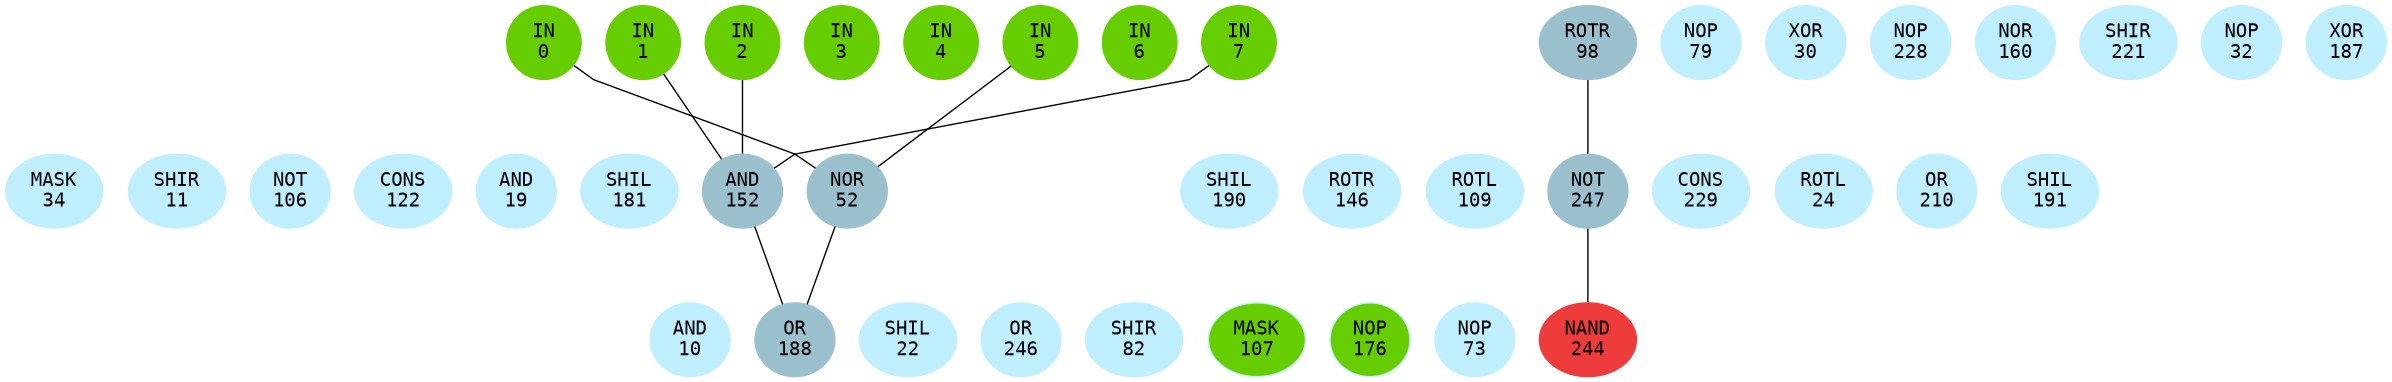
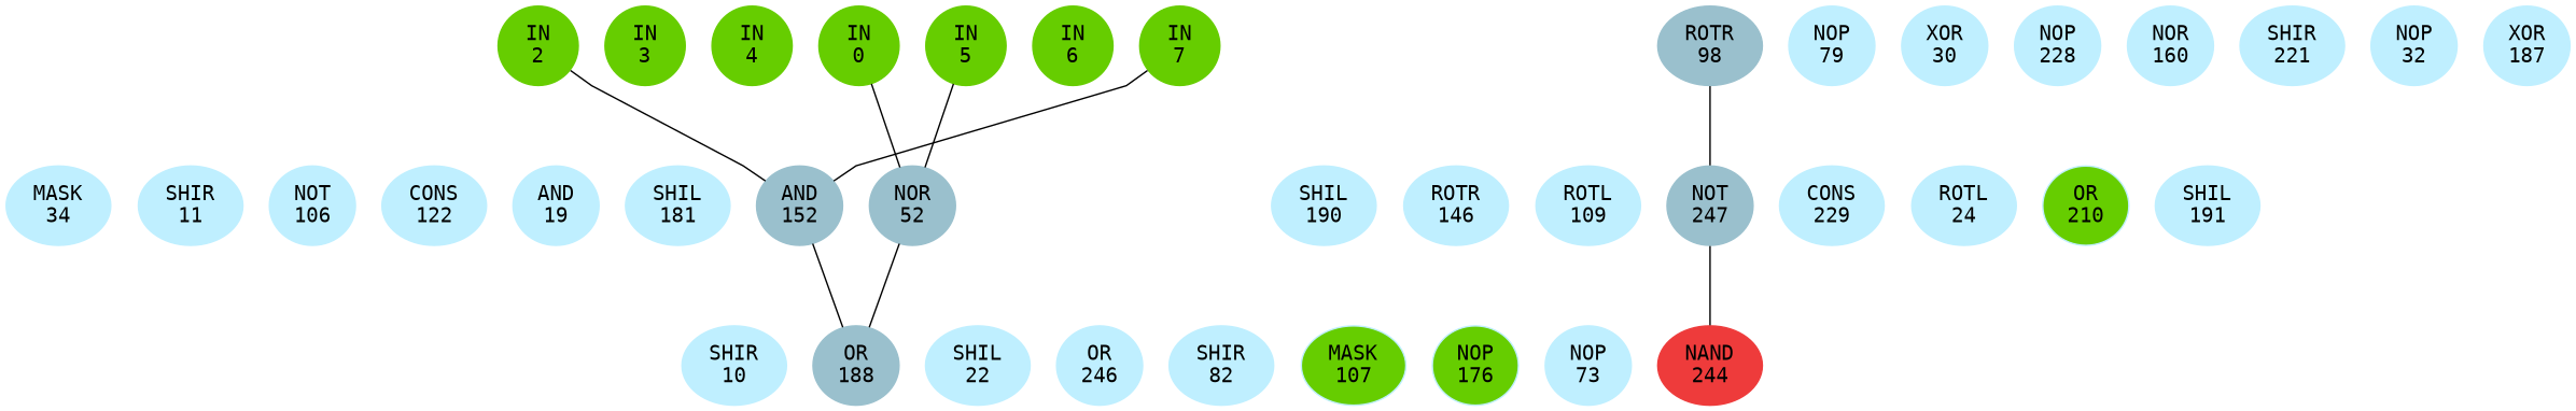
  graph {
    fontname="DejaVu Sans Mono"
    ordering=out
    rankdir=BT
    ranksep=0.75
    splines=polyline
    node [color=lightblue1 fontname="DejaVu Sans Mono" style=filled]
    edge [fontname="DejaVu Sans Mono" style=invis]
    n1 [color=chartreuse3 label="IN\n0"]
-   n2 [color=chartreuse3 label="IN\n1"]
    n3 [color=chartreuse3 label="IN\n2"]
    n4 [color=chartreuse3 label="IN\n3"]
    n5 [color=chartreuse3 label="IN\n4"]
    n6 [color=chartreuse3 label="IN\n5"]
    n7 [color=chartreuse3 label="IN\n6"]
    n8 [color=chartreuse3 label="IN\n7"]
    n9 [label="MASK\n34"]
    n10 [label="SHIR\n11"]
    n11 [label="NOT\n106"]
    n12 [label="CONS\n122"]
    n13 [label="AND\n19"]
    n14 [label="SHIL\n181"]
    n15 [color=lightblue3 label="AND\n152"]
    n16 [color=lightblue3 label="NOR\n52"]
-   n17 [label="AND\n10"]
+   n17 [label="SHIR\n10"]
    n18 [color=lightblue3 label="OR\n188"]
    n19 [label="SHIL\n22"]
    n20 [label="OR\n246"]
    n21 [label="SHIR\n82"]
    n22 [fillcolor=chartreuse3 label="MASK\n107"]
    n23 [fillcolor=chartreuse3 label="NOP\n176"]
    n24 [label="NOP\n73"]
    n25 [color=lightblue3 label="ROTR\n98"]
    n26 [label="NOP\n79"]
    n27 [label="XOR\n30"]
    n28 [label="NOP\n228"]
    n29 [label="NOR\n160"]
    n30 [label="SHIR\n221"]
    n31 [label="NOP\n32"]
    n32 [label="XOR\n187"]
    n33 [label="SHIL\n190"]
    n34 [label="ROTR\n146"]
    n35 [label="ROTL\n109"]
    n36 [color=lightblue3 label="NOT\n247"]
    n37 [label="CONS\n229"]
    n38 [label="ROTL\n24"]
-   n39 [label="OR\n210"]
+   n39 [label="OR\n210" fillcolor=chartreuse3]
    n40 [label="SHIL\n191"]
    n41 [color=brown2 label="NAND\n244"]
    subgraph sub_1 {
      rank=same
      n1
-     n2
      n3
      n4
      n5
      n6
      n7
      n8
    }
    subgraph sub_2 {
      rank=same
      n9
      n10
      n11
      n12
      n13
      n14
      n15
      n16
    }
    subgraph sub_3 {
      rank=same
      n17
      n18
      n19
      n20
      n21
      n22
      n23
      n24
    }
    subgraph sub_4 {
      rank=same
      n25
      n26
      n27
      n28
      n29
      n30
      n31
      n32
    }
    subgraph sub_5 {
      rank=same
      n33
      n34
      n35
      n36
      n37
      n38
      n39
      n40
    }
    subgraph sub_6 {
      rank=same
      n41
    }
-   n1 -- n2
-   n2 -- n3
    n3 -- n4
    n4 -- n5
    n5 -- n6
    n6 -- n7
    n7 -- n8
    n9 -- n10
    n10 -- n11
    n11 -- n12
    n12 -- n13
    n13 -- n14
    n14 -- n15
-   n15 -- n2 [style=solid]
    n15 -- n3 [style=solid]
    n15 -- n8 [style=solid]
    n15 -- n16
    n16 -- n1 [style=solid]
    n16 -- n6 [style=solid]
    n17 -- n18
    n18 -- n15 [style=solid]
    n18 -- n16 [style=solid]
    n18 -- n19
    n19 -- n20
    n20 -- n21
    n21 -- n22
    n22 -- n23
    n23 -- n24
    n25 -- n26
    n26 -- n27
    n27 -- n28
    n28 -- n29
    n29 -- n30
    n30 -- n31
    n31 -- n32
    n33 -- n34
    n34 -- n35
    n35 -- n36
    n36 -- n25 [style=solid]
    n36 -- n37
    n37 -- n38
    n38 -- n39
    n39 -- n40
    n41 -- n36 [style=solid]
    n41 -- n41
  }
